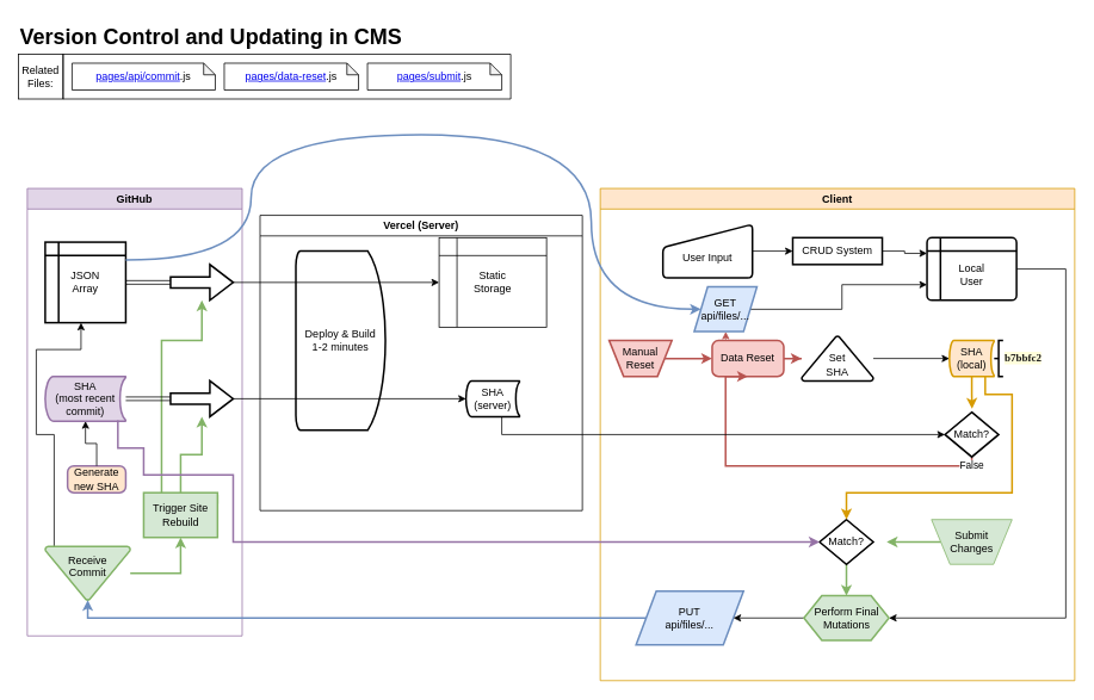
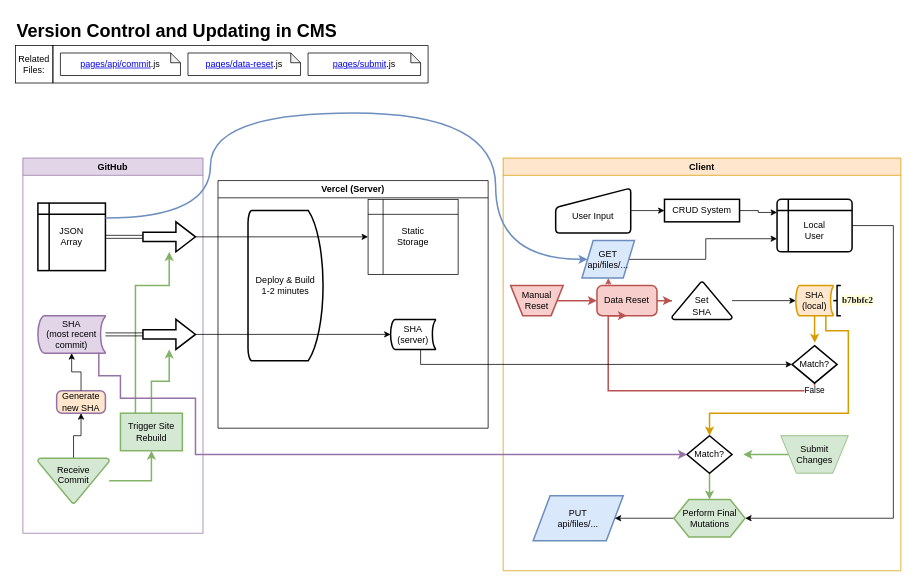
  <mxCell id="0" />
  <mxCell id="1" parent="0" />
  <mxCell id="2" value="&lt;h1 style=&quot;margin-top: 0px;&quot;&gt;Version Control and Updating in CMS&lt;/h1&gt;" style="text;html=1;whiteSpace=wrap;overflow=hidden;rounded=0;" parent="1" vertex="1"><mxGeometry x="20" y="20" width="950" height="40" as="geometry" /></mxCell>
  <mxCell id="3" value="Related Files:" style="whiteSpace=wrap;html=1;aspect=fixed;" parent="1" vertex="1"><mxGeometry x="20" y="60" width="50" height="50" as="geometry" /></mxCell>
  <mxCell id="4" value="" style="swimlane;startSize=0;" parent="1" vertex="1"><mxGeometry x="70" y="60" width="500" height="50" as="geometry"><mxRectangle x="60" y="50" width="50" height="40" as="alternateBounds" /></mxGeometry></mxCell>
  <mxCell id="5" value="&lt;a href=&quot;https://github.com/macglencoe/EmporiumWebsite/blob/cms/pages/api/commit.js&quot;&gt;pages/api/commit&lt;/a&gt;.js" style="shape=note;whiteSpace=wrap;html=1;backgroundOutline=1;darkOpacity=0.05;size=13;" parent="4" vertex="1"><mxGeometry x="10" y="10" width="160" height="30" as="geometry" /></mxCell>
  <mxCell id="6" value="&lt;a href=&quot;https://github.com/macglencoe/EmporiumWebsite/blob/cms/pages/data-reset.js&quot;&gt;pages/data-reset&lt;/a&gt;.js" style="shape=note;whiteSpace=wrap;html=1;backgroundOutline=1;darkOpacity=0.05;size=13;" parent="4" vertex="1"><mxGeometry x="180" y="10" width="150" height="30" as="geometry" /></mxCell>
  <mxCell id="7" value="&lt;a href=&quot;https://github.com/macglencoe/EmporiumWebsite/blob/cms/pages/submit.js&quot;&gt;pages/submit&lt;/a&gt;.js" style="shape=note;whiteSpace=wrap;html=1;backgroundOutline=1;darkOpacity=0.05;size=13;" parent="4" vertex="1"><mxGeometry x="340" y="10" width="150" height="30" as="geometry" /></mxCell>
  <mxCell id="8" value="GitHub" style="swimlane;whiteSpace=wrap;html=1;fillColor=#e1d5e7;strokeColor=#9673a6;" parent="1" vertex="1"><mxGeometry x="30" y="210" width="240" height="500" as="geometry" /></mxCell>
  <mxCell id="9" value="SHA&lt;div&gt;(most recent commit)&lt;/div&gt;" style="strokeWidth=2;html=1;shape=mxgraph.flowchart.stored_data;whiteSpace=wrap;fillColor=#e1d5e7;strokeColor=#9673a6;" parent="8" vertex="1"><mxGeometry x="20" y="210" width="90" height="50" as="geometry" /></mxCell>
  <mxCell id="10" style="edgeStyle=orthogonalEdgeStyle;rounded=0;orthogonalLoop=1;jettySize=auto;html=1;entryX=0.5;entryY=1;entryDx=0;entryDy=0;fillColor=#d5e8d4;strokeColor=#82b366;strokeWidth=2;" parent="8" source="13" target="16" edge="1"><mxGeometry relative="1" as="geometry" /></mxCell>
- <mxCell id="11" style="edgeStyle=orthogonalEdgeStyle;rounded=0;orthogonalLoop=1;jettySize=auto;html=1;" parent="8" source="13" target="17" edge="1"><mxGeometry relative="1" as="geometry"><Array as="points"><mxPoint x="30" y="275" /><mxPoint x="10" y="275" /><mxPoint x="10" y="180" /><mxPoint x="60" y="180" /></Array></mxGeometry></mxCell>
+ <mxCell id="12" style="edgeStyle=orthogonalEdgeStyle;rounded=0;orthogonalLoop=1;jettySize=auto;html=1;entryX=0.5;entryY=1;entryDx=0;entryDy=0;" parent="8" source="13" target="22" edge="1"><mxGeometry relative="1" as="geometry" /></mxCell>
  <mxCell id="13" value="Receive&lt;div&gt;Commit&lt;/div&gt;&lt;div&gt;&lt;br&gt;&lt;/div&gt;" style="strokeWidth=2;html=1;shape=mxgraph.flowchart.merge_or_storage;whiteSpace=wrap;fillColor=#d5e8d4;strokeColor=#82b366;" parent="8" vertex="1"><mxGeometry x="20" y="400" width="95" height="60" as="geometry" /></mxCell>
  <mxCell id="14" style="edgeStyle=orthogonalEdgeStyle;rounded=0;orthogonalLoop=1;jettySize=auto;html=1;fillColor=#d5e8d4;strokeColor=#82b366;strokeWidth=2;" parent="8" source="16" target="19" edge="1"><mxGeometry relative="1" as="geometry" /></mxCell>
  <mxCell id="15" style="edgeStyle=orthogonalEdgeStyle;rounded=0;orthogonalLoop=1;jettySize=auto;html=1;exitX=1;exitY=0.25;exitDx=0;exitDy=0;fillColor=#d5e8d4;strokeColor=#82b366;strokeWidth=2;" parent="8" source="16" target="18" edge="1"><mxGeometry relative="1" as="geometry"><Array as="points"><mxPoint x="150" y="343" /><mxPoint x="150" y="170" /><mxPoint x="195" y="170" /></Array></mxGeometry></mxCell>
  <mxCell id="16" value="Trigger Site Rebuild" style="whiteSpace=wrap;html=1;absoluteArcSize=1;arcSize=14;strokeWidth=2;fillColor=#d5e8d4;strokeColor=#82b366;rounded=0;" parent="8" vertex="1"><mxGeometry x="130" y="340" width="82.5" height="50" as="geometry" /></mxCell>
  <mxCell id="17" value="JSON&lt;div&gt;Array&lt;/div&gt;" style="shape=internalStorage;whiteSpace=wrap;html=1;dx=15;dy=15;rounded=1;arcSize=0;strokeWidth=2;" parent="8" vertex="1"><mxGeometry x="20" y="60" width="90" height="90" as="geometry" /></mxCell>
  <mxCell id="18" value="" style="verticalLabelPosition=bottom;verticalAlign=top;html=1;strokeWidth=2;shape=mxgraph.arrows2.arrow;dy=0.69;dx=26.07;notch=0;" parent="8" vertex="1"><mxGeometry x="160" y="85" width="70" height="40" as="geometry" /></mxCell>
  <mxCell id="19" value="" style="verticalLabelPosition=bottom;verticalAlign=top;html=1;strokeWidth=2;shape=mxgraph.arrows2.arrow;dy=0.69;dx=26.07;notch=0;" parent="8" vertex="1"><mxGeometry x="160" y="215" width="70" height="40" as="geometry" /></mxCell>
  <mxCell id="20" style="edgeStyle=orthogonalEdgeStyle;rounded=0;orthogonalLoop=1;jettySize=auto;html=1;entryX=0;entryY=0.5;entryDx=0;entryDy=0;entryPerimeter=0;shape=link;" parent="8" source="17" target="18" edge="1"><mxGeometry relative="1" as="geometry" /></mxCell>
  <mxCell id="21" style="edgeStyle=orthogonalEdgeStyle;rounded=0;orthogonalLoop=1;jettySize=auto;html=1;entryX=0;entryY=0.5;entryDx=0;entryDy=0;entryPerimeter=0;shape=link;" parent="8" source="9" target="19" edge="1"><mxGeometry relative="1" as="geometry" /></mxCell>
  <mxCell id="22" value="Generate new SHA" style="rounded=1;whiteSpace=wrap;html=1;absoluteArcSize=1;arcSize=14;strokeWidth=2;fillColor=#ffe6cc;strokeColor=#9673a6;" parent="8" vertex="1"><mxGeometry x="45" y="310" width="65" height="30" as="geometry" /></mxCell>
  <mxCell id="23" style="edgeStyle=orthogonalEdgeStyle;rounded=0;orthogonalLoop=1;jettySize=auto;html=1;entryX=0.5;entryY=1;entryDx=0;entryDy=0;entryPerimeter=0;strokeWidth=1;" parent="8" source="22" target="9" edge="1"><mxGeometry relative="1" as="geometry" /></mxCell>
  <mxCell id="24" value="Vercel (Server)" style="swimlane;whiteSpace=wrap;html=1;" parent="1" vertex="1"><mxGeometry x="290" y="240" width="360" height="330" as="geometry" /></mxCell>
  <mxCell id="25" value="Static&lt;div&gt;Storage&lt;/div&gt;" style="shape=internalStorage;whiteSpace=wrap;html=1;backgroundOutline=1;" parent="24" vertex="1"><mxGeometry x="200" y="25" width="120" height="100" as="geometry" /></mxCell>
  <mxCell id="26" value="SHA&lt;div&gt;(server)&lt;/div&gt;" style="strokeWidth=2;html=1;shape=mxgraph.flowchart.stored_data;whiteSpace=wrap;" parent="24" vertex="1"><mxGeometry x="230" y="185" width="60" height="40" as="geometry" /></mxCell>
  <mxCell id="27" value="Deploy &amp;amp; Build&lt;div&gt;1-2 minutes&lt;/div&gt;" style="strokeWidth=2;html=1;shape=mxgraph.flowchart.delay;whiteSpace=wrap;" parent="24" vertex="1"><mxGeometry x="40" y="40" width="100" height="200" as="geometry" /></mxCell>
  <mxCell id="28" value="Client" style="swimlane;whiteSpace=wrap;html=1;fillColor=#ffe6cc;strokeColor=#d79b00;" parent="1" vertex="1"><mxGeometry x="670" y="210" width="530" height="550" as="geometry" /></mxCell>
  <mxCell id="29" style="edgeStyle=orthogonalEdgeStyle;rounded=0;orthogonalLoop=1;jettySize=auto;html=1;entryX=1;entryY=0.5;entryDx=0;entryDy=0;" parent="28" source="30" target="54" edge="1"><mxGeometry relative="1" as="geometry"><Array as="points"><mxPoint x="520" y="90" /><mxPoint x="520" y="480" /></Array></mxGeometry></mxCell>
  <mxCell id="30" value="&lt;div&gt;&lt;br&gt;&lt;/div&gt;Local&lt;div&gt;User&lt;/div&gt;" style="shape=internalStorage;whiteSpace=wrap;html=1;dx=15;dy=15;rounded=1;arcSize=8;strokeWidth=2;" parent="28" vertex="1"><mxGeometry x="365" y="55" width="100" height="70" as="geometry" /></mxCell>
  <mxCell id="31" style="edgeStyle=orthogonalEdgeStyle;rounded=0;orthogonalLoop=1;jettySize=auto;html=1;entryX=0;entryY=0.5;entryDx=0;entryDy=0;" parent="28" source="32" target="34" edge="1"><mxGeometry relative="1" as="geometry" /></mxCell>
  <mxCell id="32" value="&lt;div&gt;&lt;span style=&quot;background-color: transparent; color: light-dark(rgb(0, 0, 0), rgb(255, 255, 255));&quot;&gt;&lt;br&gt;&lt;/span&gt;&lt;/div&gt;&lt;span style=&quot;background-color: transparent; color: light-dark(rgb(0, 0, 0), rgb(255, 255, 255));&quot;&gt;User Input&lt;/span&gt;" style="html=1;strokeWidth=2;shape=manualInput;whiteSpace=wrap;rounded=1;size=26;arcSize=11;" parent="28" vertex="1"><mxGeometry x="70" y="40" width="100" height="60" as="geometry" /></mxCell>
  <mxCell id="33" style="edgeStyle=orthogonalEdgeStyle;rounded=0;orthogonalLoop=1;jettySize=auto;html=1;entryX=0;entryY=0.25;entryDx=0;entryDy=0;" parent="28" source="34" target="30" edge="1"><mxGeometry relative="1" as="geometry" /></mxCell>
  <mxCell id="34" value="CRUD System" style="whiteSpace=wrap;html=1;absoluteArcSize=1;arcSize=14;strokeWidth=2;rounded=0;" parent="28" vertex="1"><mxGeometry x="215" y="55" width="100" height="30" as="geometry" /></mxCell>
  <mxCell id="35" value="SHA&lt;div&gt;(local)&lt;/div&gt;" style="strokeWidth=2;html=1;shape=mxgraph.flowchart.stored_data;whiteSpace=wrap;fillColor=#ffe6cc;strokeColor=#d79b00;" parent="28" vertex="1"><mxGeometry x="390" y="170" width="50" height="40" as="geometry" /></mxCell>
  <mxCell id="36" style="edgeStyle=orthogonalEdgeStyle;rounded=0;orthogonalLoop=1;jettySize=auto;html=1;fillColor=#f8cecc;strokeColor=#b85450;strokeWidth=2;" parent="28" source="38" target="43" edge="1"><mxGeometry relative="1" as="geometry" /></mxCell>
  <mxCell id="37" style="edgeStyle=orthogonalEdgeStyle;rounded=0;orthogonalLoop=1;jettySize=auto;html=1;exitX=0.5;exitY=0;exitDx=0;exitDy=0;fillColor=#f8cecc;strokeColor=#b85450;" edge="1" parent="28" source="38"><mxGeometry relative="1" as="geometry"><mxPoint x="140.19" y="160" as="targetPoint" /></mxGeometry></mxCell>
  <mxCell id="38" value="Data Reset" style="rounded=1;whiteSpace=wrap;html=1;absoluteArcSize=1;arcSize=14;strokeWidth=2;fillColor=#f8cecc;strokeColor=#b85450;" parent="28" vertex="1"><mxGeometry x="125" y="170" width="80" height="40" as="geometry" /></mxCell>
  <mxCell id="39" value="False" style="edgeStyle=orthogonalEdgeStyle;rounded=0;orthogonalLoop=1;jettySize=auto;html=1;entryX=0.5;entryY=1;entryDx=0;entryDy=0;fillColor=#f8cecc;strokeColor=#b85450;strokeWidth=2;" parent="28" source="40" target="38" edge="1"><mxGeometry x="-0.953" relative="1" as="geometry"><Array as="points"><mxPoint x="415" y="310" /><mxPoint x="140" y="310" /></Array><mxPoint as="offset" /></mxGeometry></mxCell>
  <mxCell id="40" value="Match?" style="strokeWidth=2;html=1;shape=mxgraph.flowchart.decision;whiteSpace=wrap;" parent="28" vertex="1"><mxGeometry x="385" y="250" width="60" height="50" as="geometry" /></mxCell>
  <mxCell id="41" style="edgeStyle=orthogonalEdgeStyle;rounded=0;orthogonalLoop=1;jettySize=auto;html=1;entryX=0.505;entryY=-0.077;entryDx=0;entryDy=0;entryPerimeter=0;fillColor=#ffe6cc;strokeColor=#d79b00;strokeWidth=2;" parent="28" source="35" target="40" edge="1"><mxGeometry relative="1" as="geometry" /></mxCell>
  <mxCell id="42" value="&lt;b style=&quot;box-sizing: border-box; border-width: 0px; border-style: solid; -webkit-font-smoothing: antialiased; color: rgb(25, 24, 24); text-align: center; text-wrap-mode: wrap; background-color: rgb(255, 254, 218);&quot; class=&quot;jsx-7c64018697440fa9&quot;&gt;&lt;font face=&quot;Lucida Console&quot;&gt;b7bbfc2&lt;/font&gt;&lt;/b&gt;" style="strokeWidth=2;html=1;shape=mxgraph.flowchart.annotation_2;align=left;labelPosition=right;pointerEvents=1;" parent="28" vertex="1"><mxGeometry x="440" y="170" width="10" height="40" as="geometry" /></mxCell>
  <mxCell id="43" value="&lt;br&gt;&lt;div&gt;Set&lt;/div&gt;&lt;div&gt;SHA&lt;/div&gt;" style="strokeWidth=2;html=1;shape=mxgraph.flowchart.extract_or_measurement;whiteSpace=wrap;" parent="28" vertex="1"><mxGeometry x="225" y="165" width="80" height="50" as="geometry" /></mxCell>
  <mxCell id="44" style="edgeStyle=orthogonalEdgeStyle;rounded=0;orthogonalLoop=1;jettySize=auto;html=1;entryX=0;entryY=0.5;entryDx=0;entryDy=0;entryPerimeter=0;" parent="28" source="43" target="35" edge="1"><mxGeometry relative="1" as="geometry" /></mxCell>
  <mxCell id="45" style="edgeStyle=orthogonalEdgeStyle;rounded=0;orthogonalLoop=1;jettySize=auto;html=1;entryX=0;entryY=0.5;entryDx=0;entryDy=0;fillColor=#f8cecc;strokeColor=#b85450;strokeWidth=2;" parent="28" source="46" target="38" edge="1"><mxGeometry relative="1" as="geometry" /></mxCell>
  <mxCell id="46" value="Manual&lt;div&gt;Reset&lt;/div&gt;" style="verticalLabelPosition=middle;verticalAlign=middle;html=1;shape=trapezoid;perimeter=trapezoidPerimeter;whiteSpace=wrap;size=0.23;arcSize=10;flipV=1;labelPosition=center;align=center;fillColor=#f8cecc;strokeColor=#b85450;strokeWidth=2;" parent="28" vertex="1"><mxGeometry x="10" y="170" width="70" height="40" as="geometry" /></mxCell>
  <mxCell id="47" style="edgeStyle=orthogonalEdgeStyle;rounded=0;orthogonalLoop=1;jettySize=auto;html=1;fillColor=#d5e8d4;strokeColor=#82b366;strokeWidth=2;" parent="28" source="48" edge="1"><mxGeometry relative="1" as="geometry"><mxPoint x="320" y="395" as="targetPoint" /></mxGeometry></mxCell>
  <mxCell id="48" value="Submit&lt;div&gt;Changes&lt;/div&gt;" style="verticalLabelPosition=middle;verticalAlign=middle;html=1;shape=trapezoid;perimeter=trapezoidPerimeter;whiteSpace=wrap;size=0.23;arcSize=10;flipV=1;labelPosition=center;align=center;fillColor=#d5e8d4;strokeColor=#82b366;" parent="28" vertex="1"><mxGeometry x="370" y="370" width="90" height="50" as="geometry" /></mxCell>
  <mxCell id="49" style="edgeStyle=orthogonalEdgeStyle;rounded=0;orthogonalLoop=1;jettySize=auto;html=1;entryX=0.5;entryY=0;entryDx=0;entryDy=0;fillColor=#d5e8d4;strokeColor=#82b366;strokeWidth=2;" parent="28" source="50" target="54" edge="1"><mxGeometry relative="1" as="geometry" /></mxCell>
  <mxCell id="50" value="Match?" style="strokeWidth=2;html=1;shape=mxgraph.flowchart.decision;whiteSpace=wrap;" parent="28" vertex="1"><mxGeometry x="245" y="370" width="60" height="50" as="geometry" /></mxCell>
  <mxCell id="51" style="edgeStyle=orthogonalEdgeStyle;rounded=0;orthogonalLoop=1;jettySize=auto;html=1;entryX=0.5;entryY=0;entryDx=0;entryDy=0;entryPerimeter=0;fillColor=#ffe6cc;strokeColor=#d79b00;strokeWidth=2;" parent="28" source="35" target="50" edge="1"><mxGeometry relative="1" as="geometry"><Array as="points"><mxPoint x="430" y="230" /><mxPoint x="460" y="230" /><mxPoint x="460" y="340" /><mxPoint x="275" y="340" /></Array></mxGeometry></mxCell>
  <mxCell id="52" value="PUT&lt;div&gt;api/files/...&lt;/div&gt;" style="shape=parallelogram;html=1;strokeWidth=2;perimeter=parallelogramPerimeter;whiteSpace=wrap;rounded=1;arcSize=0;size=0.188;fillColor=#dae8fc;strokeColor=#6c8ebf;" parent="28" vertex="1"><mxGeometry x="40" y="450" width="120" height="60" as="geometry" /></mxCell>
  <mxCell id="53" style="edgeStyle=orthogonalEdgeStyle;rounded=0;orthogonalLoop=1;jettySize=auto;html=1;entryX=1;entryY=0.5;entryDx=0;entryDy=0;strokeWidth=1;" parent="28" source="54" target="52" edge="1"><mxGeometry relative="1" as="geometry" /></mxCell>
  <mxCell id="54" value="Perform Final Mutations" style="shape=hexagon;perimeter=hexagonPerimeter2;whiteSpace=wrap;html=1;fixedSize=1;fillColor=#d5e8d4;strokeColor=#82b366;strokeWidth=2;" parent="28" vertex="1"><mxGeometry x="227.5" y="455" width="95" height="50" as="geometry" /></mxCell>
  <mxCell id="55" style="edgeStyle=orthogonalEdgeStyle;rounded=0;orthogonalLoop=1;jettySize=auto;html=1;entryX=0;entryY=0.75;entryDx=0;entryDy=0;" edge="1" parent="28" source="56" target="30"><mxGeometry relative="1" as="geometry" /></mxCell>
  <mxCell id="56" value="GET&lt;div&gt;api/files/...&lt;/div&gt;" style="shape=parallelogram;html=1;strokeWidth=2;perimeter=parallelogramPerimeter;whiteSpace=wrap;rounded=1;arcSize=0;size=0.214;fillColor=#dae8fc;strokeColor=#6c8ebf;" vertex="1" parent="28"><mxGeometry x="105" y="110" width="70" height="50" as="geometry" /></mxCell>
  <mxCell id="57" style="edgeStyle=orthogonalEdgeStyle;rounded=0;orthogonalLoop=1;jettySize=auto;html=1;entryX=0;entryY=0.5;entryDx=0;entryDy=0;entryPerimeter=0;strokeWidth=1;" parent="1" source="26" target="40" edge="1"><mxGeometry relative="1" as="geometry"><Array as="points"><mxPoint x="560" y="485" /></Array></mxGeometry></mxCell>
  <mxCell id="58" style="edgeStyle=orthogonalEdgeStyle;rounded=0;orthogonalLoop=1;jettySize=auto;html=1;entryX=0;entryY=0.5;entryDx=0;entryDy=0;entryPerimeter=0;" parent="1" source="19" target="26" edge="1"><mxGeometry relative="1" as="geometry" /></mxCell>
  <mxCell id="59" style="edgeStyle=orthogonalEdgeStyle;rounded=0;orthogonalLoop=1;jettySize=auto;html=1;" parent="1" source="18" target="25" edge="1"><mxGeometry relative="1" as="geometry" /></mxCell>
- <mxCell id="60" style="edgeStyle=orthogonalEdgeStyle;rounded=0;orthogonalLoop=1;jettySize=auto;html=1;entryX=0.5;entryY=1;entryDx=0;entryDy=0;entryPerimeter=0;fillColor=#dae8fc;strokeColor=#6c8ebf;strokeWidth=2;" parent="1" source="52" target="13" edge="1"><mxGeometry relative="1" as="geometry" /></mxCell>
  <mxCell id="61" style="edgeStyle=orthogonalEdgeStyle;rounded=0;orthogonalLoop=1;jettySize=auto;html=1;entryX=0;entryY=0.5;entryDx=0;entryDy=0;entryPerimeter=0;exitX=0.902;exitY=0.98;exitDx=0;exitDy=0;exitPerimeter=0;fillColor=#e1d5e7;strokeColor=#9673a6;strokeWidth=2;" parent="1" source="9" target="50" edge="1"><mxGeometry relative="1" as="geometry"><Array as="points"><mxPoint x="131" y="500" /><mxPoint x="160" y="500" /><mxPoint x="160" y="530" /><mxPoint x="260" y="530" /><mxPoint x="260" y="605" /></Array></mxGeometry></mxCell>
  <mxCell id="62" style="edgeStyle=orthogonalEdgeStyle;rounded=0;orthogonalLoop=1;jettySize=auto;html=1;curved=1;fillColor=#dae8fc;strokeColor=#6c8ebf;strokeWidth=2;" edge="1" parent="1" source="17" target="56"><mxGeometry relative="1" as="geometry"><Array as="points"><mxPoint x="280" y="290" /><mxPoint x="280" y="150" /><mxPoint x="660" y="150" /><mxPoint x="660" y="345" /></Array></mxGeometry></mxCell>
